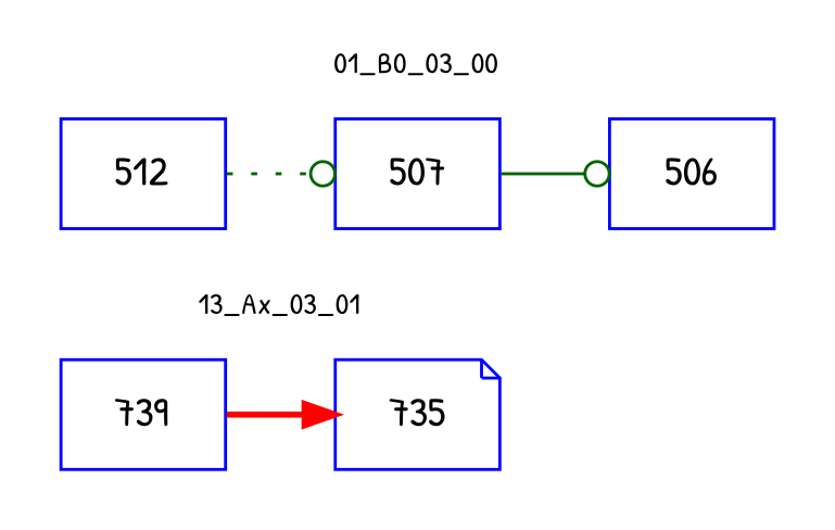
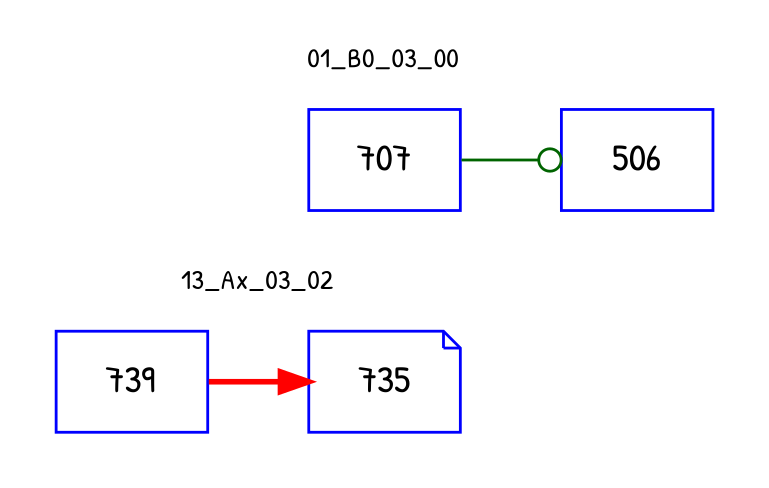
  digraph {
    fontname="Patrick Hand"
    rankdir=LR
    node [color=blue fontname="Patrick Hand" shape=box]
    edge [arrowhead=odot color=darkgreen fontname="Patrick Hand"]
    n1 [label=739]
    n2 [label=735 shape=note]
-   n3 [label=512]
-   n4 [label=507]
+   n4 [label=707]
    n5 [label=506]
    subgraph cluster_1 {
      color=white
      fontsize=10
-     label="13_Ax_03_01"
+     label="13_Ax_03_02"
      n1
      n2
    }
    subgraph cluster_2 {
      color=white
      fontsize=10
      label="01_B0_03_00"
-     n3
      n4
      n5
    }
    n1 -> n2 [arrowhead=normal color=red style=bold]
-   n3 -> n4 [style=dotted]
    n4 -> n5 [style=solid]
  }
